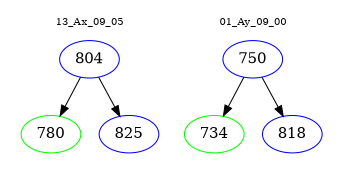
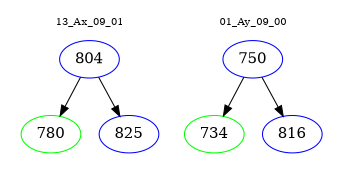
  digraph {
    node [color=blue]
    edge [color=black]
    n1 [label=804]
    n2 [color=green label=780]
    n3 [label=825]
    n4 [label=750]
    n5 [color=green label=734]
-   n6 [label=818]
+   n6 [label=816]
    subgraph cluster_1 {
      color=white
      fontsize=10
-     label="13_Ax_09_05"
+     label="13_Ax_09_01"
      n1
      n2
      n3
    }
    subgraph cluster_2 {
      color=white
      fontsize=10
      label="01_Ay_09_00"
      n4
      n5
      n6
    }
    n1 -> n2
    n1 -> n3
    n4 -> n5
    n4 -> n6
  }
